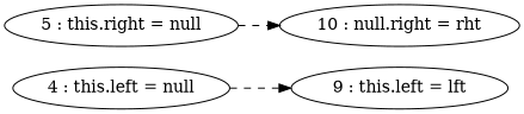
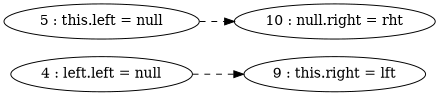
  digraph {
    rankdir=LR
    edge [style=dashed]
-   "4 : this.left = null"
-   "9 : this.left = lft"
+   "4 : this.left = null" [label="4 : left.left = null"]
+   "9 : this.left = lft" [label="9 : this.right = lft"]
    n3 [label="10 : null.right = rht"]
-   "5 : this.right = null"
+   "5 : this.right = null" [label="5 : this.left = null"]
    "4 : this.left = null" -> "9 : this.left = lft"
    "5 : this.right = null" -> n3
  }
